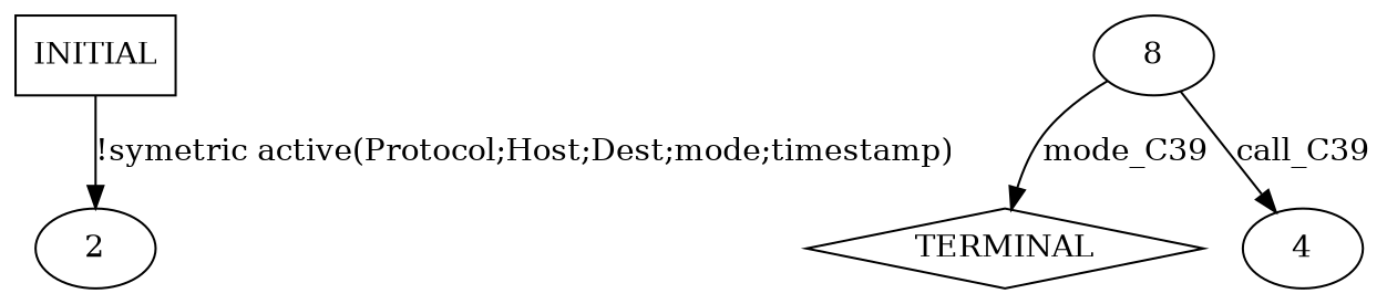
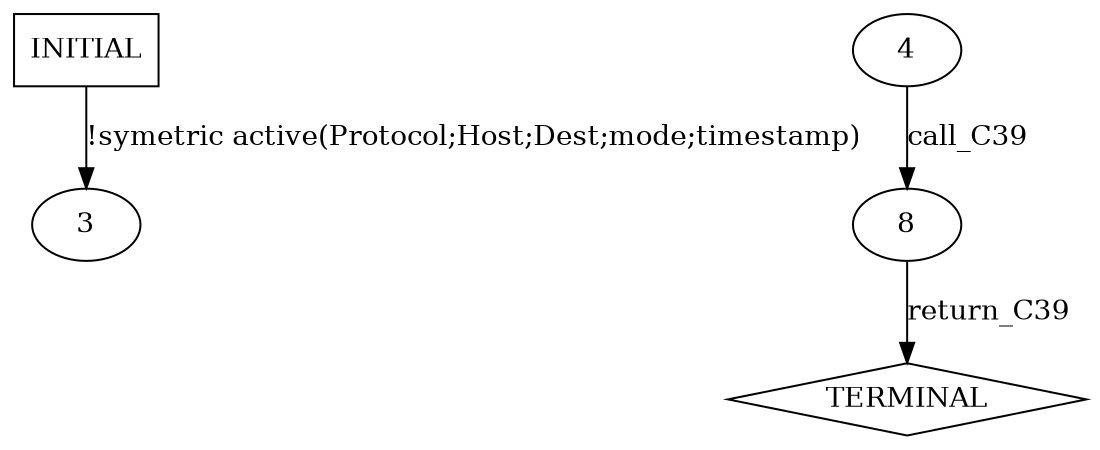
  digraph {
    n1 [label=INITIAL shape=box]
-   n2 [label=2]
+   n2 [label=3]
    n3 [label=TERMINAL shape=diamond]
    n4 [label=4]
    n5 [label=8]
    n1 -> n2 [label="!symetric active(Protocol;Host;Dest;mode;timestamp)"]
-   n5 -> n4 [label=call_C39]
-   n5 -> n3 [label=mode_C39]
+   n4 -> n5 [label=call_C39]
+   n5 -> n3 [label=return_C39]
  }
